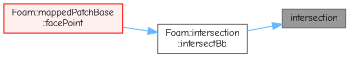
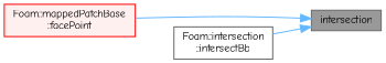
  digraph {
    fontname="Comic Neue"
    rankdir=RL
    node [fontname="Comic Neue" fontsize=10 shape=box style=filled]
    edge [color=steelblue1 dir=back fontname="Comic Neue" fontsize=10 labelfontname=Helvetica labelfontsize=10 style=solid]
    n1 [color=gray40 fillcolor=grey60 fontcolor=black height=0.2 label=intersection width=0.4]
    n2 [color=red fillcolor="#FFF0F0" height=0.2 label="Foam::mappedPatchBase\l::facePoint" width=0.4]
    n3 [color=grey40 fillcolor=white height=0.2 label="Foam::intersection\l::intersectBb" width=0.4]
-   n3 -> n2
+   n1 -> n2
    n1 -> n3
  }
